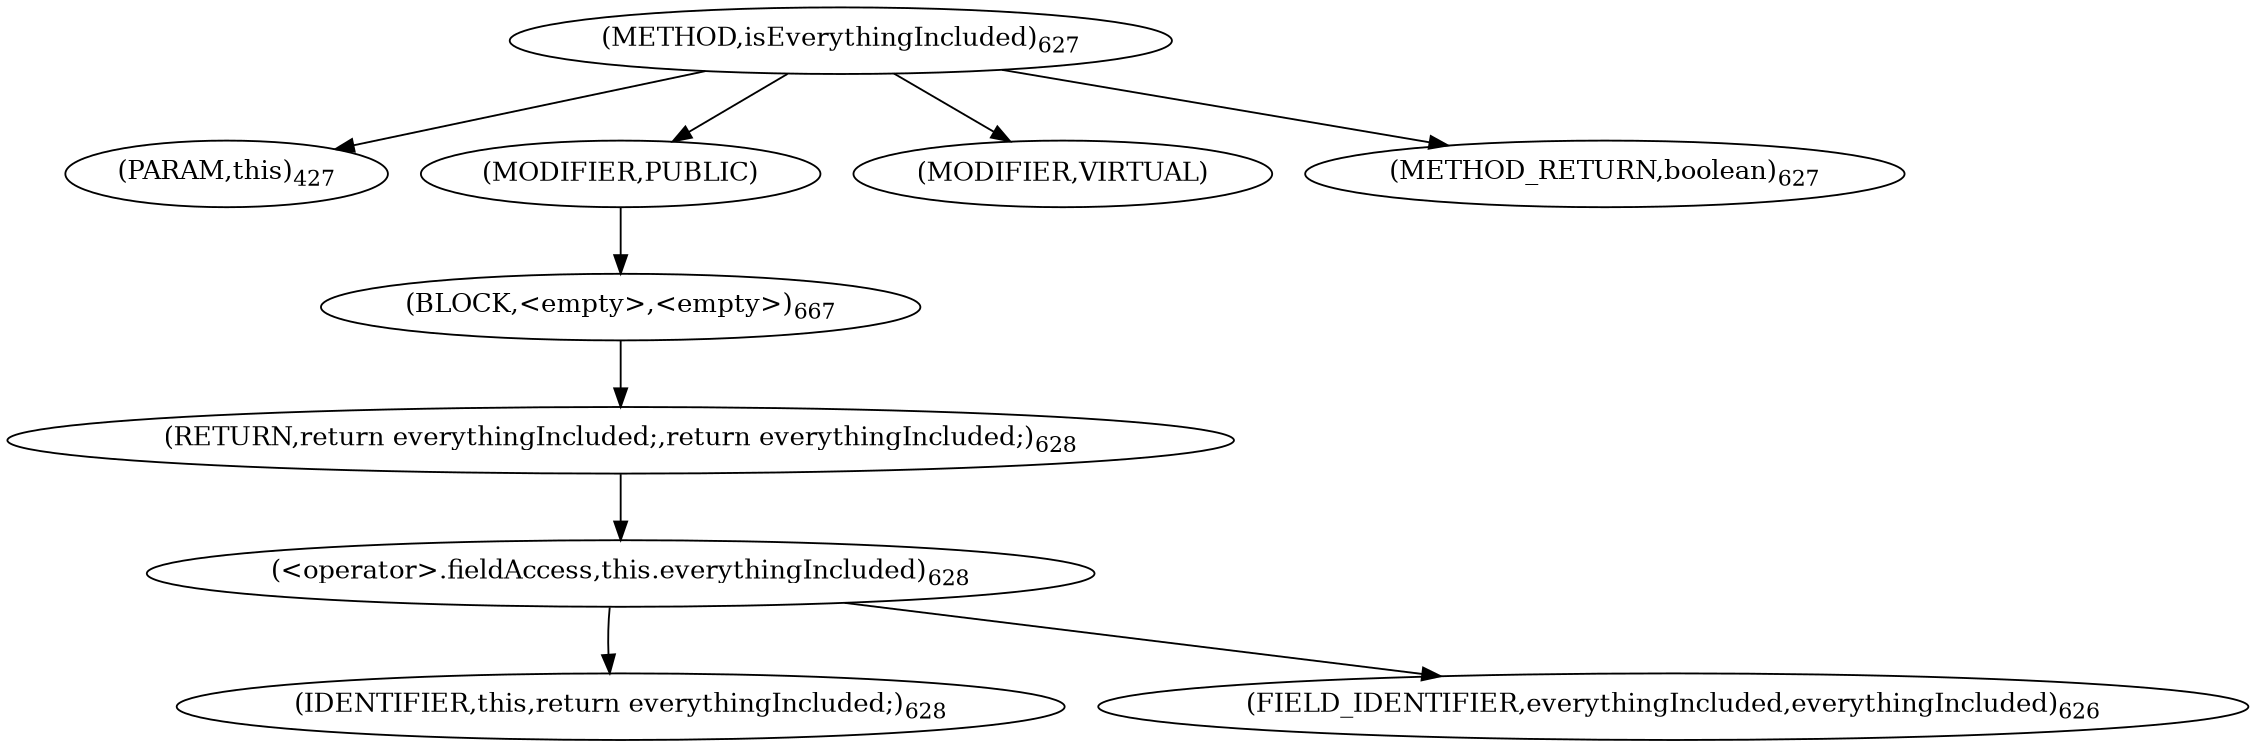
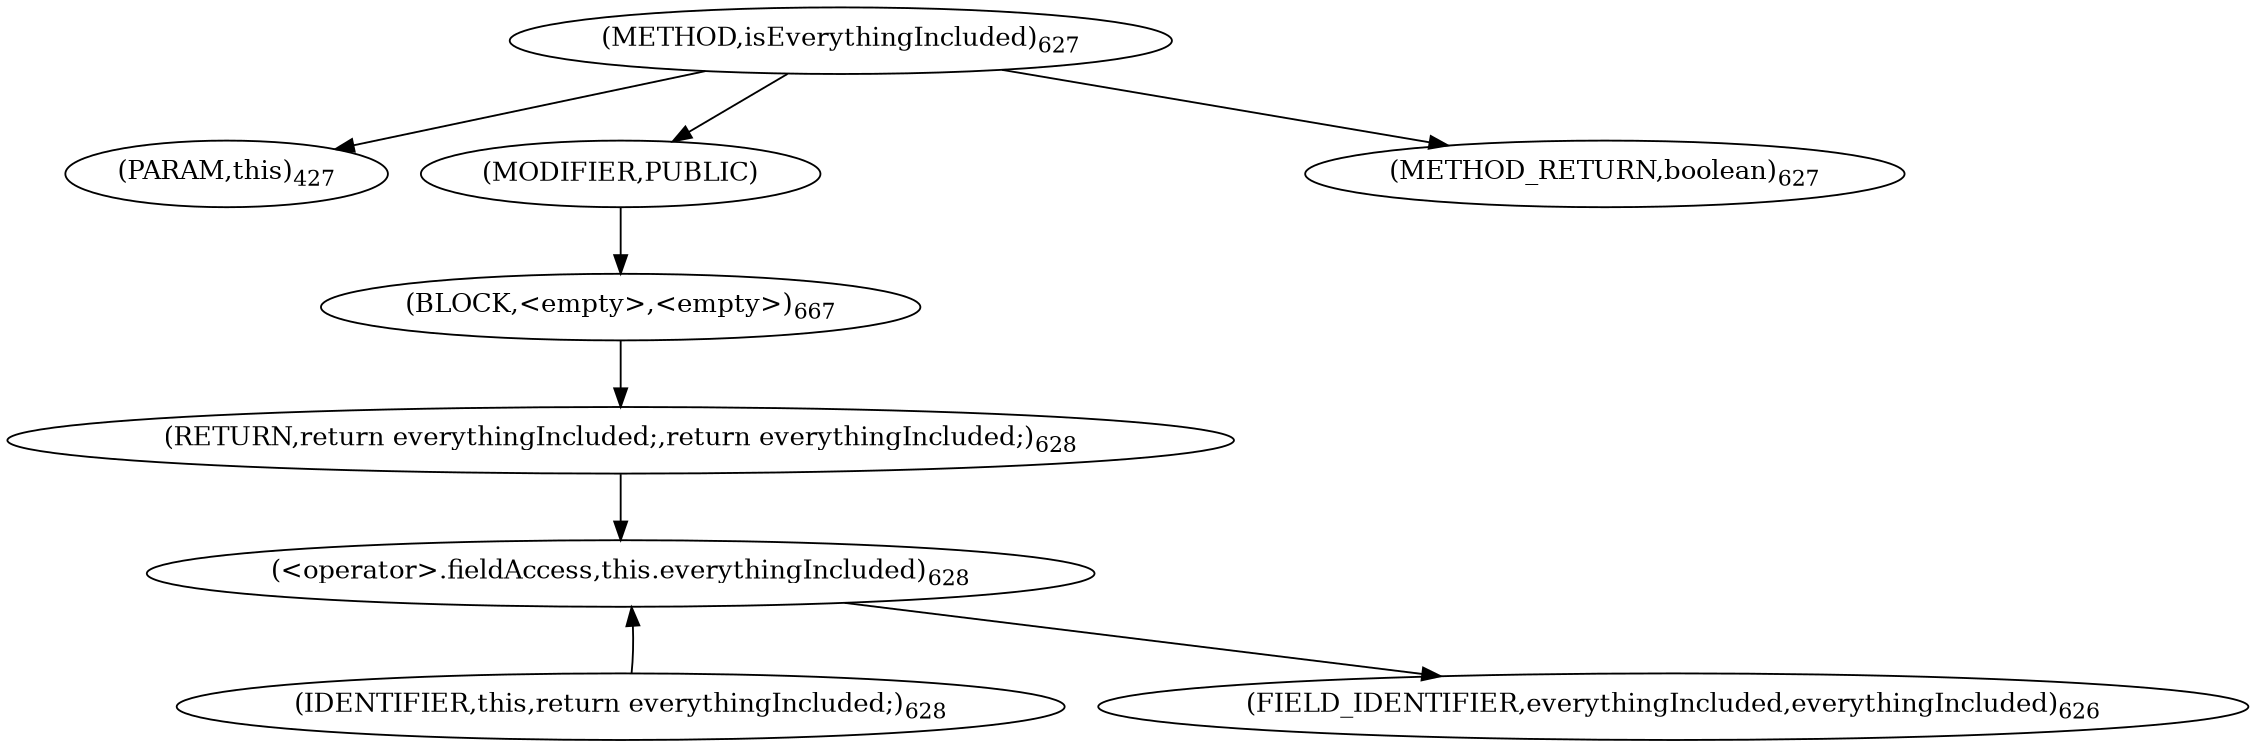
  digraph {
    n1 [label=<(METHOD,isEverythingIncluded)<SUB>627</SUB>>]
    n2 [label=<(PARAM,this)<SUB>427</SUB>>]
    n3 [label=<(MODIFIER,PUBLIC)>]
-   n4 [label=<(MODIFIER,VIRTUAL)>]
    n5 [label=<(METHOD_RETURN,boolean)<SUB>627</SUB>>]
    n6 [label=<(BLOCK,&lt;empty&gt;,&lt;empty&gt;)<SUB>667</SUB>>]
    n7 [label=<(RETURN,return everythingIncluded;,return everythingIncluded;)<SUB>628</SUB>>]
    n8 [label=<(&lt;operator&gt;.fieldAccess,this.everythingIncluded)<SUB>628</SUB>>]
    n9 [label=<(IDENTIFIER,this,return everythingIncluded;)<SUB>628</SUB>>]
    n10 [label=<(FIELD_IDENTIFIER,everythingIncluded,everythingIncluded)<SUB>626</SUB>>]
    n1 -> n2
    n1 -> n3
-   n1 -> n4
    n1 -> n5
    n3 -> n6
    n6 -> n7
    n7 -> n8
-   n8 -> n9
+   n9 -> n8
    n8 -> n10
  }
